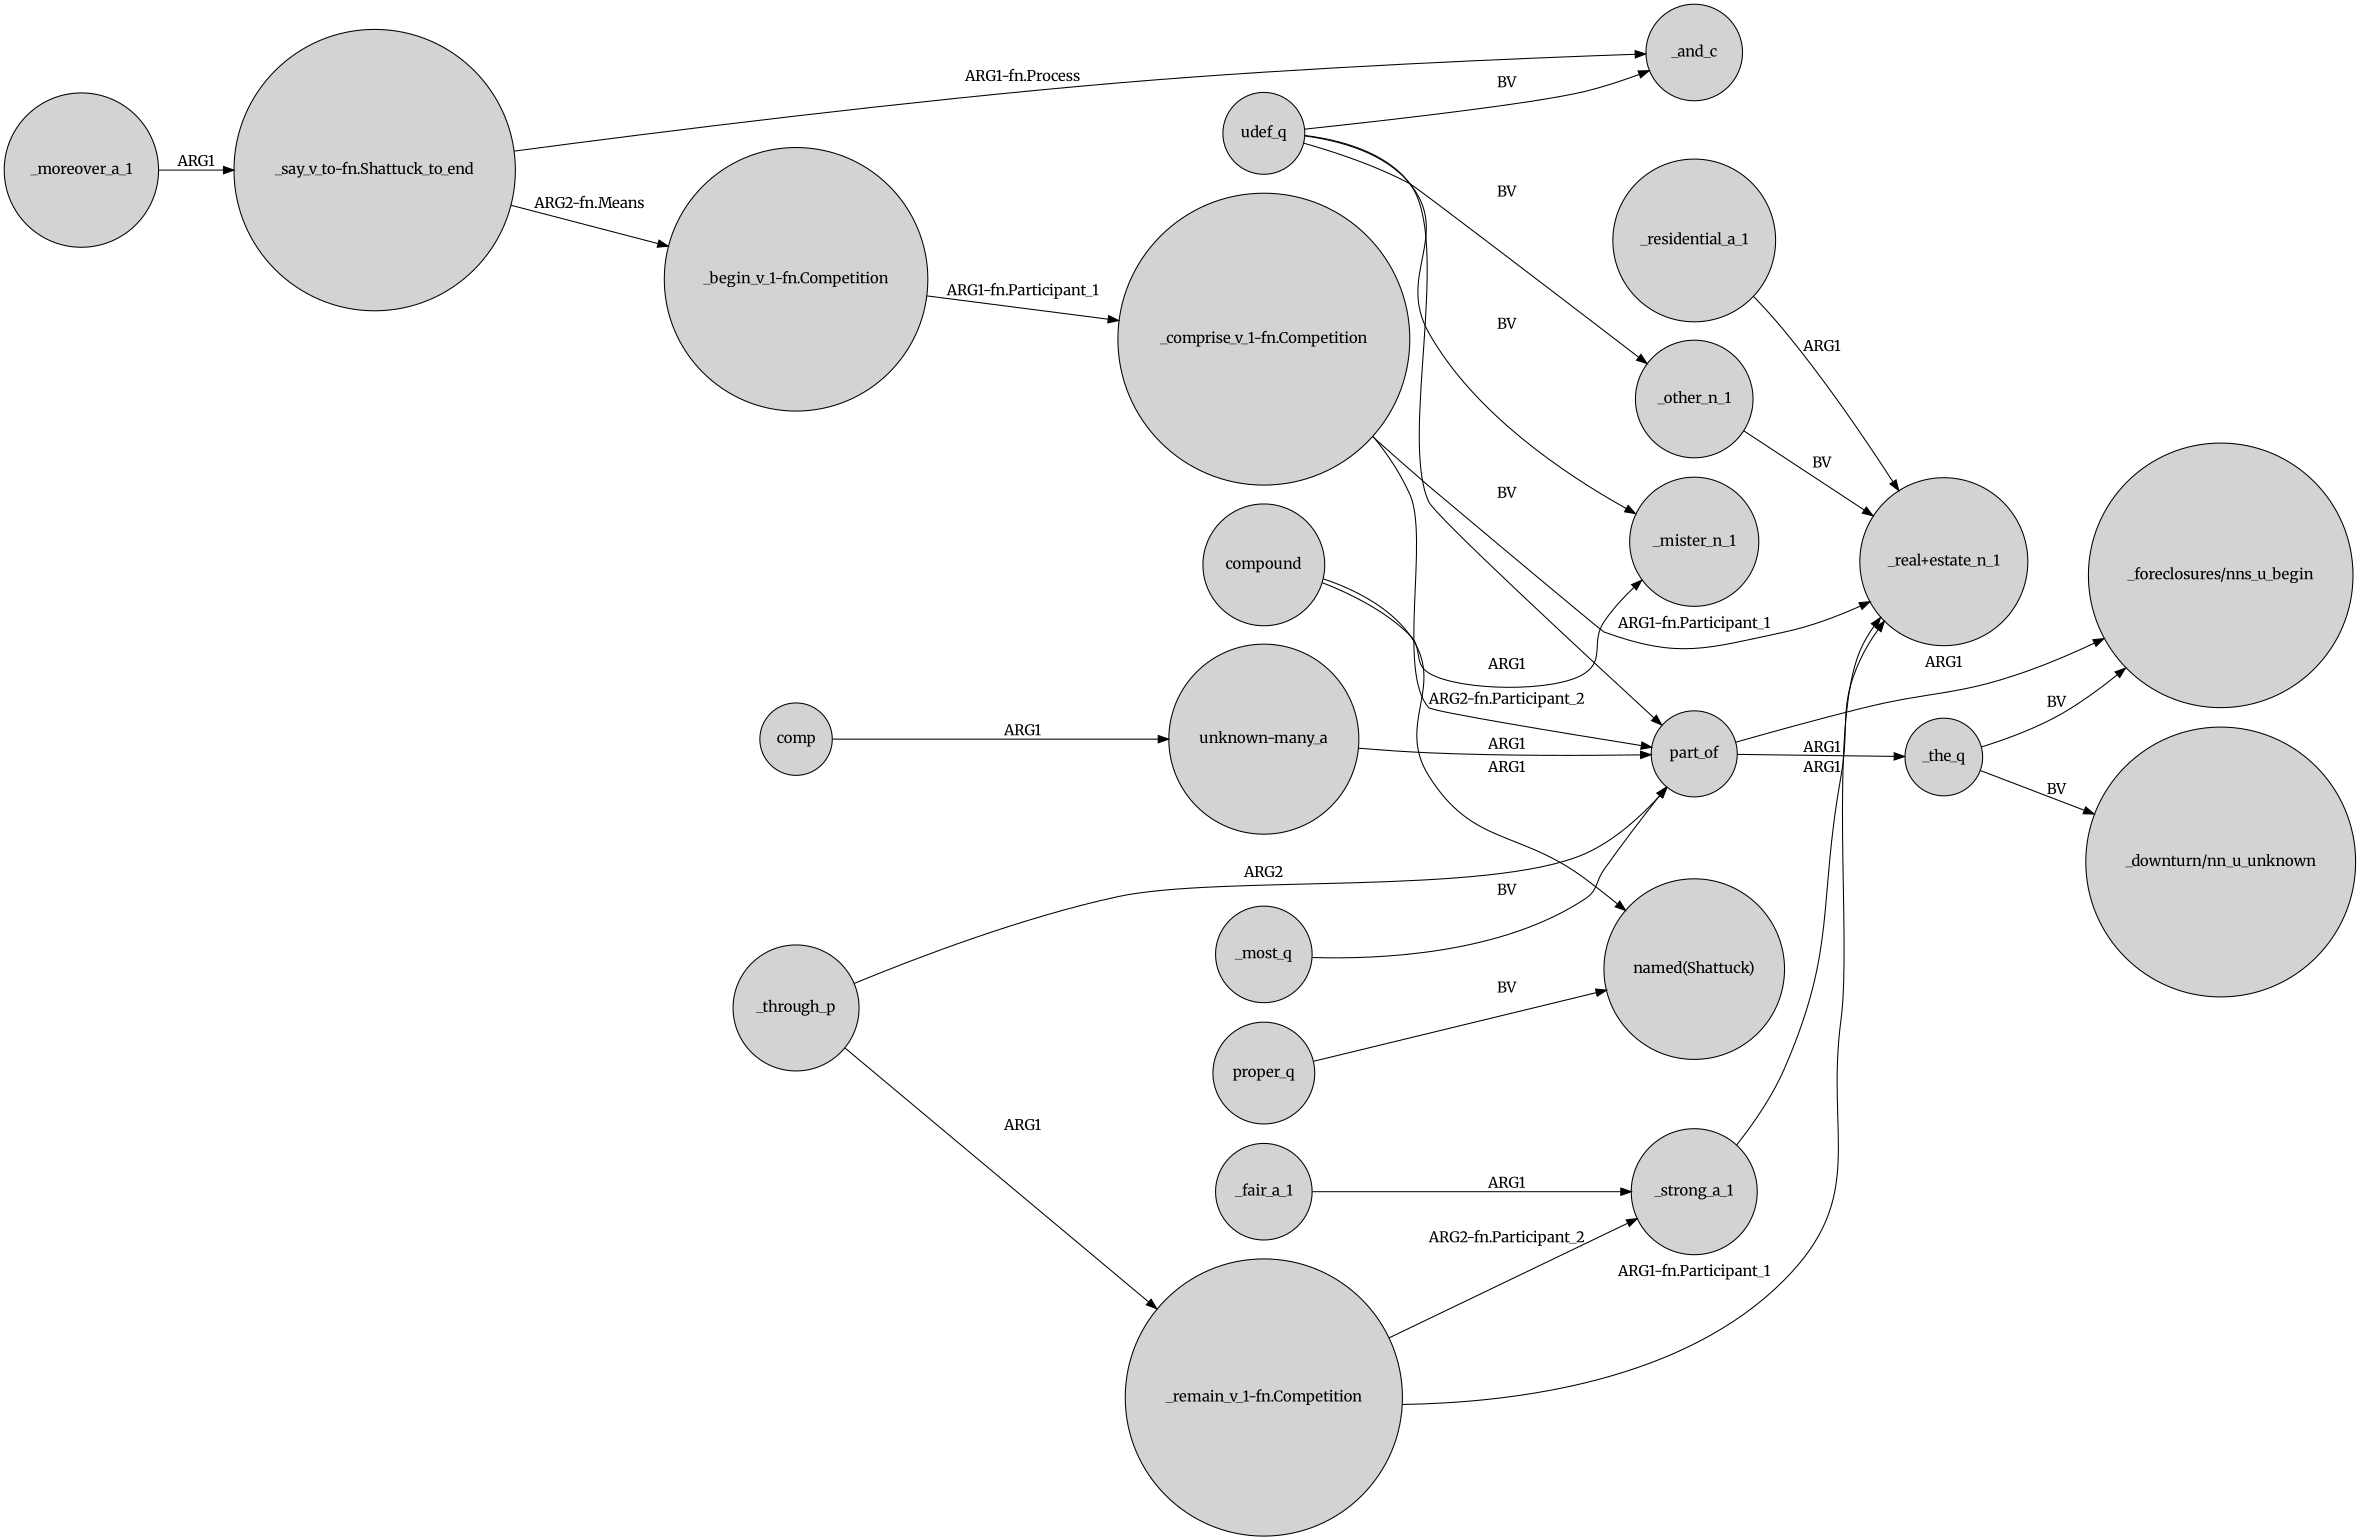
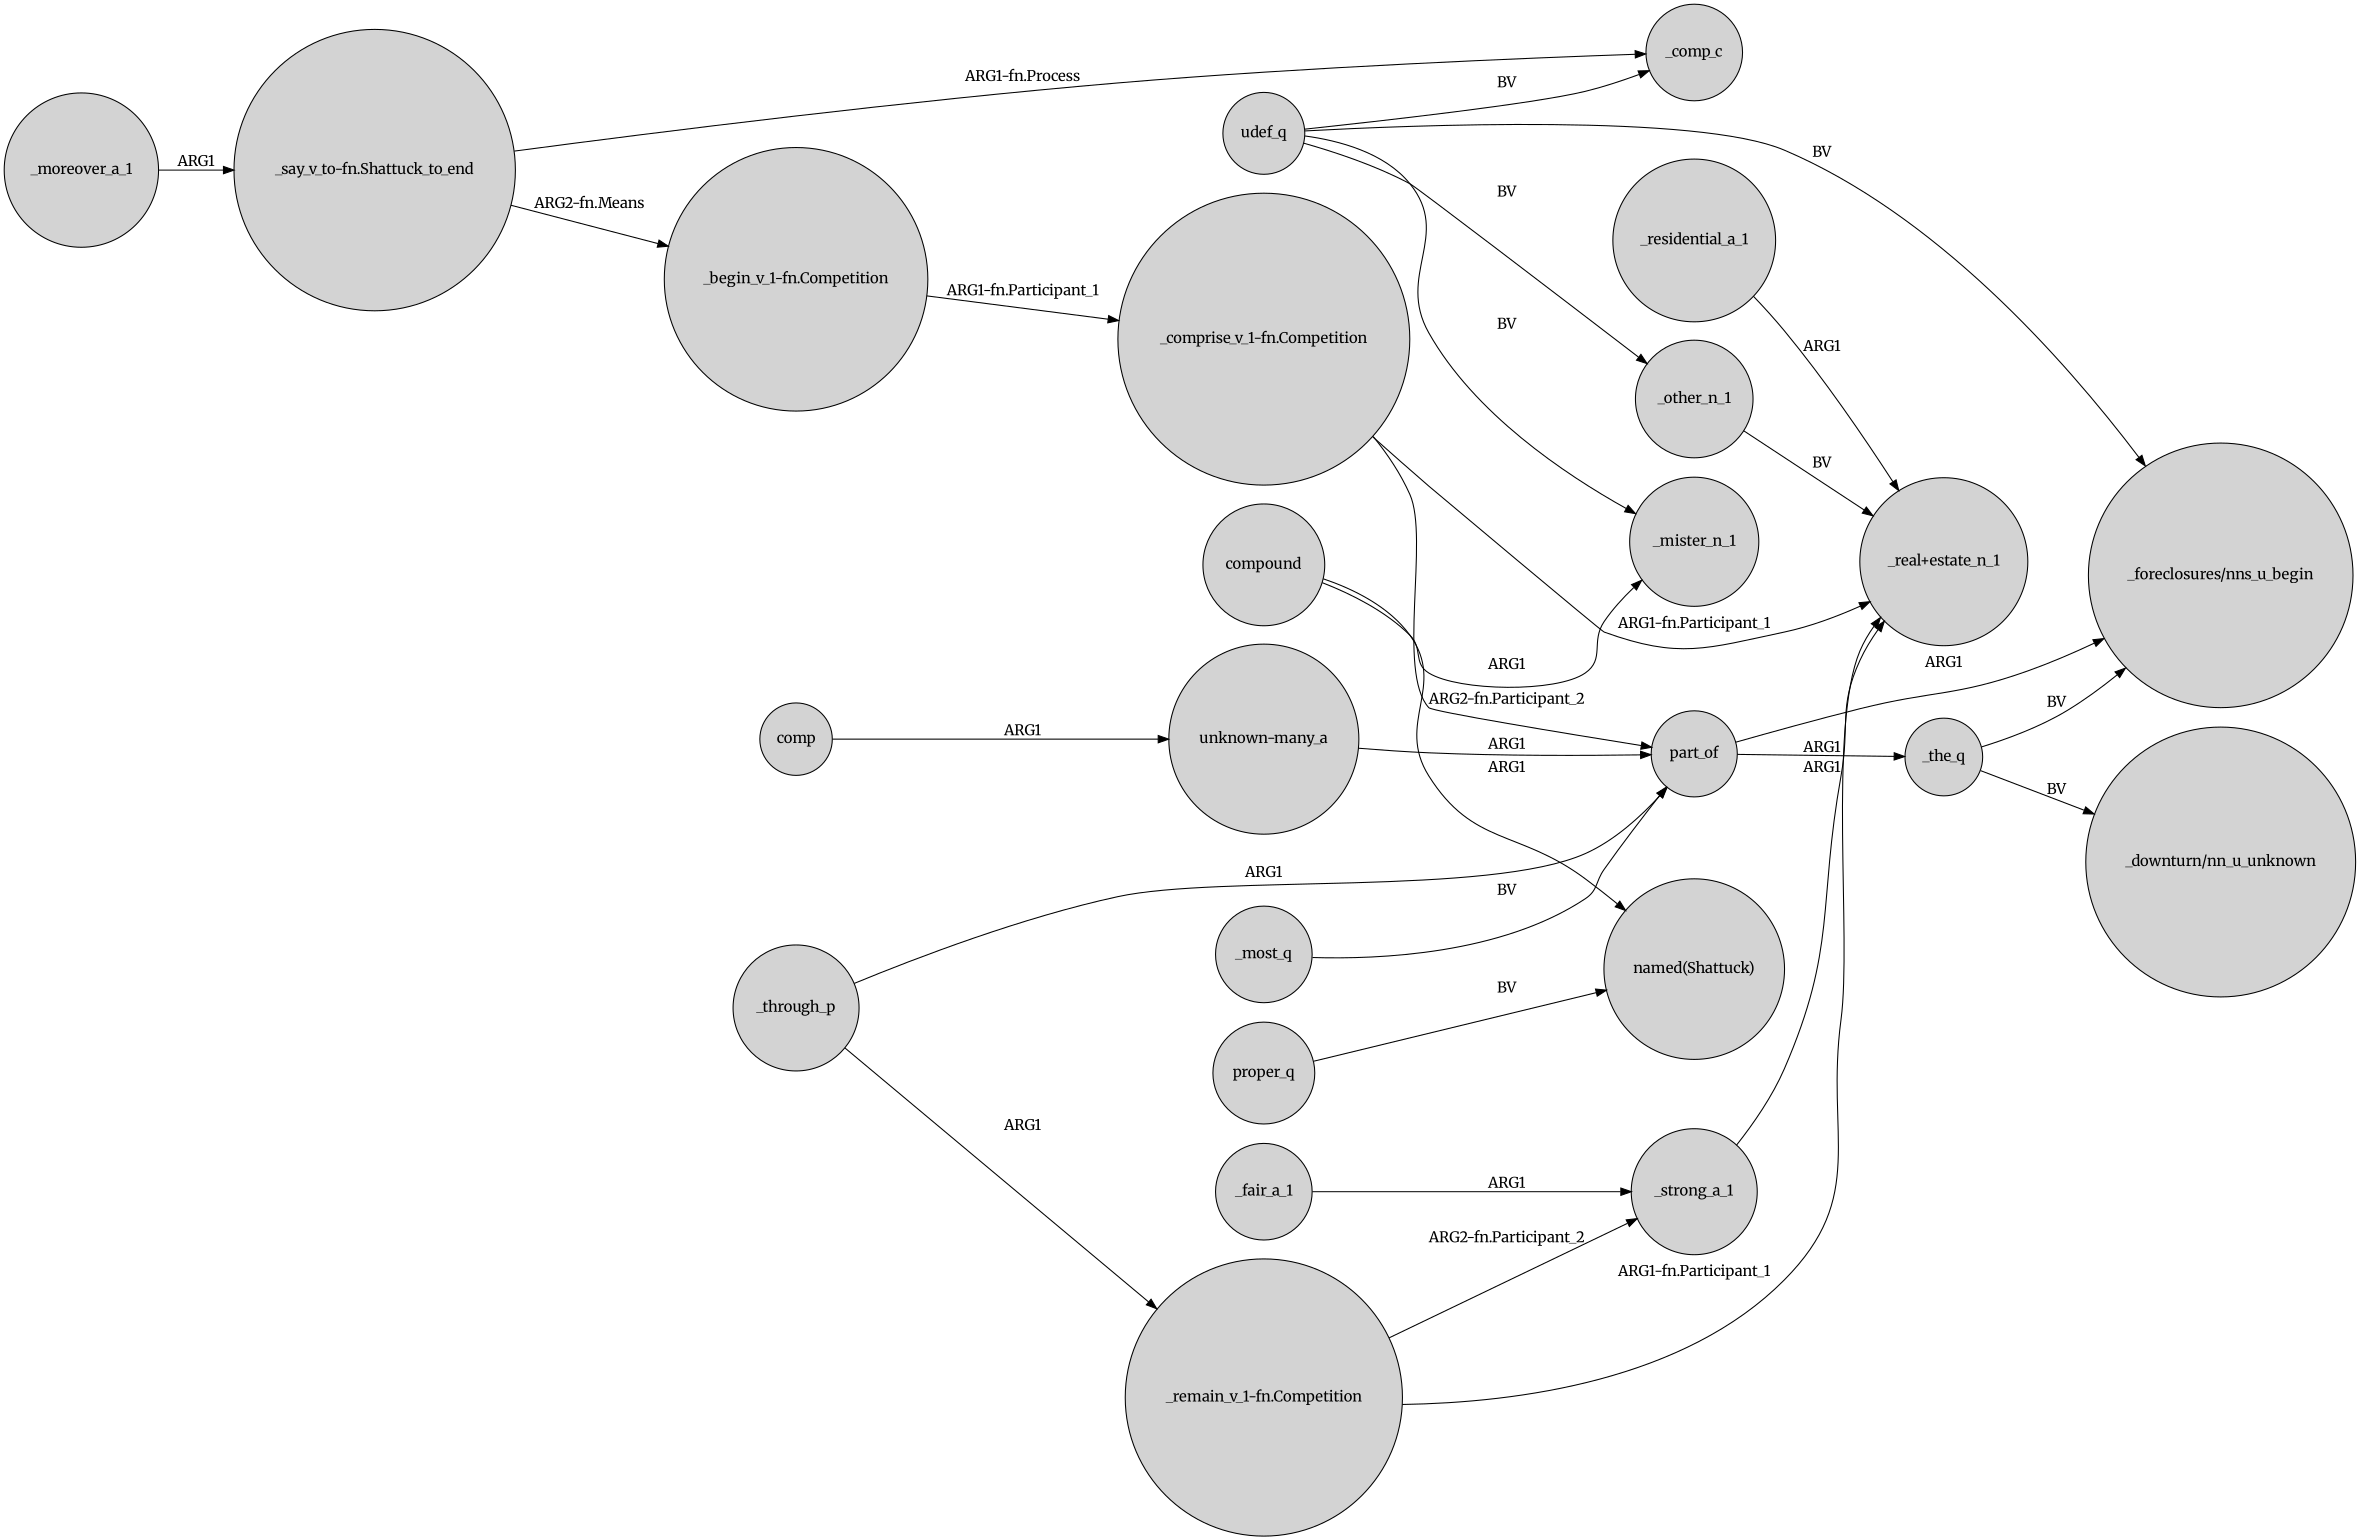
  digraph {
    fontname=Merriweather
    rankdir=LR
    node [fontname=Merriweather shape=circle style=filled]
    edge [fontname=Merriweather]
    n1 [label="_foreclosures/nns_u_begin"]
    part_of
    _the_q
    compound
    _mister_n_1
    "named(Shattuck)"
    udef_q
    _other_n_1
-   _and_c
+   _and_c [label=_comp_c]
    "_real+estate_n_1"
    "_begin_v_1-fn.Competition"
    "_comprise_v_1-fn.Competition"
    _through_p
    "_remain_v_1-fn.Competition"
    _strong_a_1
    n16 [label="_say_v_to-fn.Shattuck_to_end"]
    n17 [label="unknown-many_a"]
    comp
    proper_q
    _most_q
    _residential_a_1
    _fair_a_1
    "_downturn/nn_u_unknown"
    _moreover_a_1
    part_of -> n1 [label=ARG1]
    part_of -> _the_q [label=ARG1]
    _the_q -> n1 [label=BV]
    _the_q -> "_downturn/nn_u_unknown" [label=BV]
    compound -> _mister_n_1 [label=ARG1]
    compound -> "named(Shattuck)" [label=ARG1]
-   udef_q -> part_of [label=BV]
+   udef_q -> n1 [label=BV]
    udef_q -> _mister_n_1 [label=BV]
    udef_q -> _other_n_1 [label=BV]
    udef_q -> _and_c [label=BV]
    _other_n_1 -> "_real+estate_n_1" [label=BV]
    "_begin_v_1-fn.Competition" -> "_comprise_v_1-fn.Competition" [label="ARG1-fn.Participant_1"]
    "_comprise_v_1-fn.Competition" -> part_of [label="ARG2-fn.Participant_2"]
    "_comprise_v_1-fn.Competition" -> "_real+estate_n_1" [label="ARG1-fn.Participant_1"]
-   _through_p -> part_of [label=ARG2]
+   _through_p -> part_of [label=ARG1]
    _through_p -> "_remain_v_1-fn.Competition" [label=ARG1]
    "_remain_v_1-fn.Competition" -> "_real+estate_n_1" [label="ARG1-fn.Participant_1"]
    "_remain_v_1-fn.Competition" -> _strong_a_1 [label="ARG2-fn.Participant_2"]
    _strong_a_1 -> "_real+estate_n_1" [label=ARG1]
    n16 -> _and_c [label="ARG1-fn.Process"]
    n16 -> "_begin_v_1-fn.Competition" [label="ARG2-fn.Means"]
    n17 -> part_of [label=ARG1]
    comp -> n17 [label=ARG1]
    proper_q -> "named(Shattuck)" [label=BV]
    _most_q -> part_of [label=BV]
    _residential_a_1 -> "_real+estate_n_1" [label=ARG1]
    _fair_a_1 -> _strong_a_1 [label=ARG1]
    _moreover_a_1 -> n16 [label=ARG1]
  }
